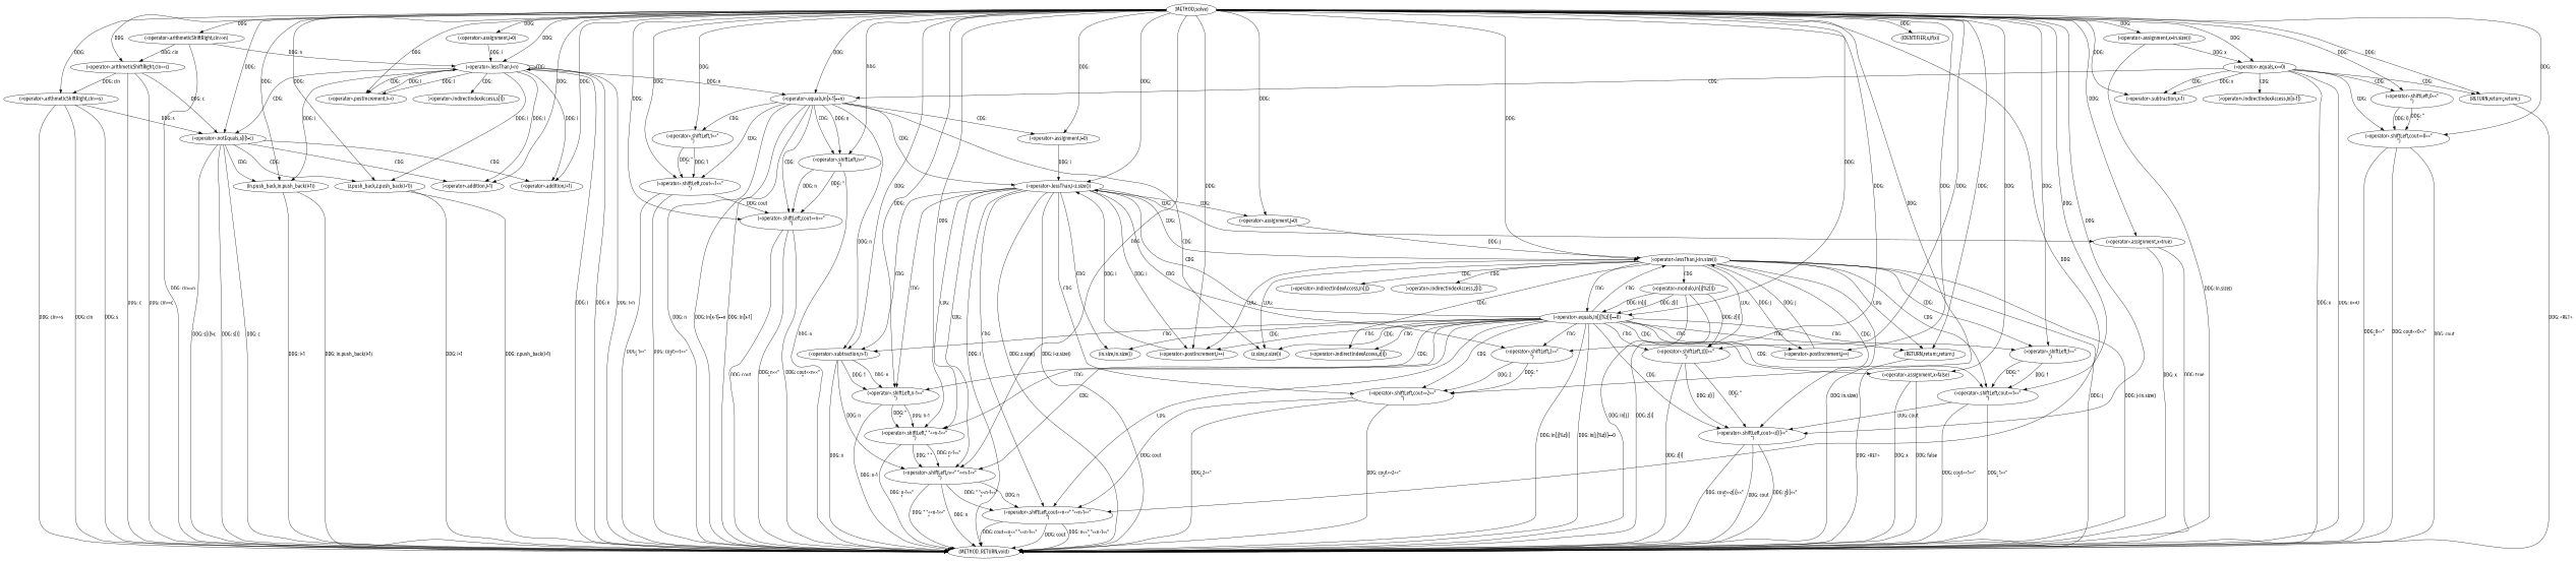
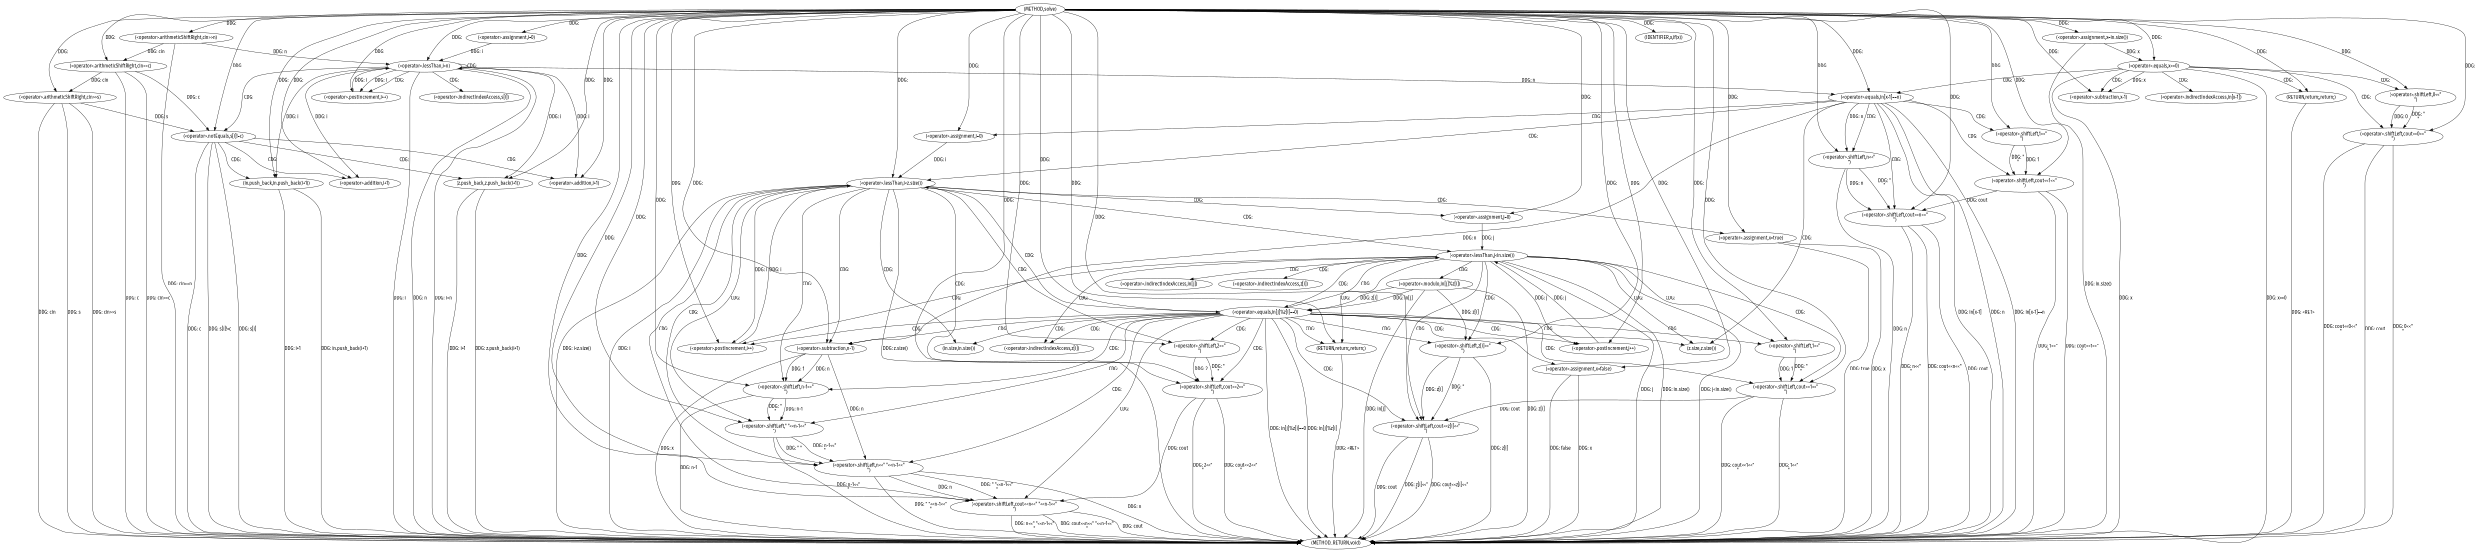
  digraph {
    fontname="Fira Sans"
    node [fontname="Fira Sans"]
    edge [fontname="Fira Sans"]
    n1 [label="(METHOD,solve)"]
    n2 [label="(<operator>.arithmeticShiftRight,cin>>n)"]
    n3 [label="(<operator>.arithmeticShiftRight,cin>>c)"]
    n4 [label="(<operator>.arithmeticShiftRight,cin>>s)"]
    n5 [label="(<operator>.assignment,x=in.size())"]
    n6 [label="(<operator>.assignment,i=0)"]
    n7 [label="(<operator>.lessThan,i<n)"]
    n8 [label="(<operator>.postIncrement,i++)"]
    n9 [label="(<operator>.equals,x==0)"]
    n10 [label="(<operator>.equals,in[x-1]==n)"]
    n11 [label="(<operator>.shiftLeft,cout<<0<<\"\n\")"]
    n12 [label="(RETURN,return;,return;)"]
    n13 [label="(<operator>.shiftLeft,cout<<2<<\"\n\")"]
    n14 [label="(<operator>.shiftLeft,cout<<n<<\" \"<<n-1<<\"\n\")"]
    n15 [label="(<operator>.notEquals,s[i]!=c)"]
    n16 [label="(<operator>.assignment,i=0)"]
    n17 [label="(<operator>.lessThan,i<z.size())"]
    n18 [label="(<operator>.postIncrement,i++)"]
    n19 [label="(<operator>.shiftLeft,cout<<1<<\"\n\")"]
    n20 [label="(<operator>.shiftLeft,cout<<n<<\"\n\")"]
    n21 [label="(in.push_back,in.push_back(i+1))"]
    n22 [label="(<operator>.shiftLeft,0<<\"\n\")"]
    n23 [label="(<operator>.subtraction,x-1)"]
    n24 [label="(<operator>.assignment,x=true)"]
    n25 [label="(<operator>.shiftLeft,2<<\"\n\")"]
    n26 [label="(<operator>.shiftLeft,n<<\" \"<<n-1<<\"\n\")"]
    n27 [label="(z.push_back,z.push_back(i+1))"]
    n28 [label="(<operator>.assignment,j=0)"]
    n29 [label="(<operator>.lessThan,j<in.size())"]
    n30 [label="(<operator>.postIncrement,j++)"]
    n31 [label="(IDENTIFIER,x,if(x))"]
    n32 [label="(<operator>.shiftLeft,\" \"<<n-1<<\"\n\")"]
    n33 [label="(<operator>.shiftLeft,1<<\"\n\")"]
    n34 [label="(<operator>.shiftLeft,n<<\"\n\")"]
    n35 [label="(<operator>.addition,i+1)"]
    n36 [label="(<operator>.shiftLeft,cout<<1<<\"\n\")"]
    n37 [label="(<operator>.shiftLeft,cout<<z[i]<<\"\n\")"]
    n38 [label="(RETURN,return;,return;)"]
    n39 [label="(<operator>.shiftLeft,n-1<<\"\n\")"]
    n40 [label="(<operator>.addition,i+1)"]
    n41 [label="(<operator>.equals,in[j]%z[i]==0)"]
    n42 [label="(<operator>.subtraction,n-1)"]
    n43 [label="(<operator>.assignment,x=false)"]
    n44 [label="(<operator>.shiftLeft,1<<\"\n\")"]
    n45 [label="(<operator>.shiftLeft,z[i]<<\"\n\")"]
    n46 [label="(METHOD_RETURN,void)"]
    n47 [label="(<operator>.indirectIndexAccess,s[i])"]
    n48 [label="(<operator>.indirectIndexAccess,in[x-1])"]
    n49 [label="(z.size,z.size())"]
    n50 [label="(in.size,in.size())"]
    n51 [label="(<operator>.modulo,in[j]%z[i])"]
    n52 [label="(<operator>.indirectIndexAccess,z[i])"]
    n53 [label="(<operator>.indirectIndexAccess,in[j])"]
    n54 [label="(<operator>.indirectIndexAccess,z[i])"]
    n1 -> n2 [label="DDG: "]
    n1 -> n3 [label="DDG: "]
    n1 -> n4 [label="DDG: "]
    n1 -> n5 [label="DDG: "]
    n1 -> n6 [label="DDG: "]
    n1 -> n7 [label="DDG: "]
    n1 -> n8 [label="DDG: "]
    n1 -> n9 [label="DDG: "]
    n1 -> n10 [label="DDG: "]
    n1 -> n11 [label="DDG: "]
    n1 -> n12 [label="DDG: "]
    n1 -> n13 [label="DDG: "]
    n1 -> n14 [label="DDG: "]
    n1 -> n15 [label="DDG: "]
    n1 -> n16 [label="DDG: "]
    n1 -> n17 [label="DDG: "]
    n1 -> n18 [label="DDG: "]
    n1 -> n19 [label="DDG: "]
    n1 -> n20 [label="DDG: "]
    n1 -> n21 [label="DDG: "]
    n1 -> n22 [label="DDG: "]
    n1 -> n23 [label="DDG: "]
    n1 -> n24 [label="DDG: "]
    n1 -> n25 [label="DDG: "]
    n1 -> n26 [label="DDG: "]
    n1 -> n27 [label="DDG: "]
    n1 -> n28 [label="DDG: "]
-   n1 -> n29 [label="DDG: "]
    n1 -> n30 [label="DDG: "]
    n1 -> n31 [label="DDG: "]
    n1 -> n32 [label="DDG: "]
    n1 -> n33 [label="DDG: "]
    n1 -> n34 [label="DDG: "]
    n1 -> n35 [label="DDG: "]
    n1 -> n36 [label="DDG: "]
    n1 -> n37 [label="DDG: "]
    n1 -> n38 [label="DDG: "]
    n1 -> n39 [label="DDG: "]
    n1 -> n40 [label="DDG: "]
    n1 -> n41 [label="DDG: "]
    n1 -> n42 [label="DDG: "]
    n1 -> n43 [label="DDG: "]
    n1 -> n44 [label="DDG: "]
    n1 -> n45 [label="DDG: "]
    n2 -> n3 [label="DDG: cin"]
    n2 -> n7 [label="DDG: n"]
    n2 -> n46 [label="DDG: cin>>n"]
    n3 -> n4 [label="DDG: cin"]
    n3 -> n15 [label="DDG: c"]
    n3 -> n46 [label="DDG: c"]
    n3 -> n46 [label="DDG: cin>>c"]
    n4 -> n15 [label="DDG: s"]
    n4 -> n46 [label="DDG: cin"]
    n4 -> n46 [label="DDG: s"]
    n4 -> n46 [label="DDG: cin>>s"]
    n5 -> n9 [label="DDG: x"]
    n5 -> n46 [label="DDG: in.size()"]
    n6 -> n7 [label="DDG: i"]
    n7 -> n7 [label="CDG: "]
    n7 -> n8 [label="DDG: i"]
    n7 -> n8 [label="CDG: "]
    n7 -> n10 [label="DDG: n"]
    n7 -> n15 [label="CDG: "]
    n7 -> n21 [label="DDG: i"]
    n7 -> n27 [label="DDG: i"]
    n7 -> n35 [label="DDG: i"]
    n7 -> n40 [label="DDG: i"]
    n7 -> n46 [label="DDG: i"]
    n7 -> n46 [label="DDG: n"]
    n7 -> n46 [label="DDG: i<n"]
    n7 -> n47 [label="CDG: "]
    n8 -> n7 [label="DDG: i"]
    n9 -> n10 [label="CDG: "]
    n9 -> n11 [label="CDG: "]
    n9 -> n12 [label="CDG: "]
    n9 -> n22 [label="CDG: "]
    n9 -> n23 [label="DDG: x"]
    n9 -> n23 [label="CDG: "]
    n9 -> n46 [label="DDG: x"]
    n9 -> n46 [label="DDG: x==0"]
    n9 -> n48 [label="CDG: "]
    n10 -> n16 [label="CDG: "]
    n10 -> n17 [label="CDG: "]
    n10 -> n19 [label="CDG: "]
    n10 -> n20 [label="CDG: "]
    n10 -> n33 [label="CDG: "]
    n10 -> n34 [label="DDG: n"]
    n10 -> n34 [label="CDG: "]
    n10 -> n42 [label="DDG: n"]
    n10 -> n46 [label="DDG: in[x-1]"]
    n10 -> n46 [label="DDG: n"]
    n10 -> n46 [label="DDG: in[x-1]==n"]
    n10 -> n49 [label="CDG: "]
    n11 -> n46 [label="DDG: cout"]
    n11 -> n46 [label="DDG: 0<<\"\n\""]
    n11 -> n46 [label="DDG: cout<<0<<\"\n\""]
    n12 -> n46 [label="DDG: <RET>"]
    n13 -> n14 [label="DDG: cout"]
    n13 -> n46 [label="DDG: 2<<\"\n\""]
    n13 -> n46 [label="DDG: cout<<2<<\"\n\""]
    n14 -> n46 [label="DDG: cout"]
    n14 -> n46 [label="DDG: n<<\" \"<<n-1<<\"\n\""]
    n14 -> n46 [label="DDG: cout<<n<<\" \"<<n-1<<\"\n\""]
    n15 -> n21 [label="CDG: "]
    n15 -> n27 [label="CDG: "]
    n15 -> n35 [label="CDG: "]
    n15 -> n40 [label="CDG: "]
    n15 -> n46 [label="DDG: s[i]"]
    n15 -> n46 [label="DDG: c"]
    n15 -> n46 [label="DDG: s[i]!=c"]
    n16 -> n17 [label="DDG: i"]
    n17 -> n13 [label="CDG: "]
    n17 -> n14 [label="CDG: "]
    n17 -> n18 [label="DDG: i"]
    n17 -> n24 [label="CDG: "]
    n17 -> n25 [label="CDG: "]
    n17 -> n26 [label="CDG: "]
    n17 -> n28 [label="CDG: "]
    n17 -> n29 [label="CDG: "]
    n17 -> n32 [label="CDG: "]
    n17 -> n39 [label="CDG: "]
    n17 -> n42 [label="CDG: "]
    n17 -> n46 [label="DDG: i"]
    n17 -> n46 [label="DDG: z.size()"]
    n17 -> n46 [label="DDG: i<z.size()"]
    n17 -> n50 [label="CDG: "]
    n18 -> n17 [label="DDG: i"]
    n19 -> n20 [label="DDG: cout"]
    n19 -> n46 [label="DDG: 1<<\"\n\""]
    n19 -> n46 [label="DDG: cout<<1<<\"\n\""]
    n20 -> n46 [label="DDG: cout"]
    n20 -> n46 [label="DDG: n<<\"\n\""]
    n20 -> n46 [label="DDG: cout<<n<<\"\n\""]
    n21 -> n46 [label="DDG: i+1"]
    n21 -> n46 [label="DDG: in.push_back(i+1)"]
    n22 -> n11 [label="DDG: 0"]
    n22 -> n11 [label="DDG: \"\n\""]
    n24 -> n46 [label="DDG: x"]
    n24 -> n46 [label="DDG: true"]
    n25 -> n13 [label="DDG: \"\n\""]
    n25 -> n13 [label="DDG: 2"]
    n26 -> n14 [label="DDG: \" \"<<n-1<<\"\n\""]
    n26 -> n14 [label="DDG: n"]
    n26 -> n46 [label="DDG: n"]
    n26 -> n46 [label="DDG: \" \"<<n-1<<\"\n\""]
    n27 -> n46 [label="DDG: i+1"]
    n27 -> n46 [label="DDG: z.push_back(i+1)"]
    n28 -> n29 [label="DDG: j"]
    n29 -> n18 [label="CDG: "]
    n29 -> n30 [label="DDG: j"]
    n29 -> n36 [label="CDG: "]
    n29 -> n37 [label="CDG: "]
    n29 -> n38 [label="CDG: "]
    n29 -> n41 [label="CDG: "]
    n29 -> n44 [label="CDG: "]
    n29 -> n45 [label="CDG: "]
    n29 -> n46 [label="DDG: j"]
    n29 -> n46 [label="DDG: in.size()"]
    n29 -> n46 [label="DDG: j<in.size()"]
    n29 -> n49 [label="CDG: "]
    n29 -> n51 [label="CDG: "]
    n29 -> n52 [label="CDG: "]
    n29 -> n53 [label="CDG: "]
    n29 -> n54 [label="CDG: "]
    n30 -> n29 [label="DDG: j"]
    n32 -> n26 [label="DDG: \" \""]
    n32 -> n26 [label="DDG: n-1<<\"\n\""]
    n32 -> n46 [label="DDG: n-1<<\"\n\""]
    n33 -> n19 [label="DDG: 1"]
    n33 -> n19 [label="DDG: \"\n\""]
    n34 -> n20 [label="DDG: \"\n\""]
    n34 -> n20 [label="DDG: n"]
    n34 -> n46 [label="DDG: n"]
    n36 -> n37 [label="DDG: cout"]
    n36 -> n46 [label="DDG: 1<<\"\n\""]
    n36 -> n46 [label="DDG: cout<<1<<\"\n\""]
    n37 -> n46 [label="DDG: cout"]
    n37 -> n46 [label="DDG: z[i]<<\"\n\""]
    n37 -> n46 [label="DDG: cout<<z[i]<<\"\n\""]
    n38 -> n46 [label="DDG: <RET>"]
    n39 -> n32 [label="DDG: n-1"]
    n39 -> n32 [label="DDG: \"\n\""]
    n39 -> n46 [label="DDG: n-1"]
    n41 -> n13 [label="CDG: "]
    n41 -> n14 [label="CDG: "]
    n41 -> n17 [label="CDG: "]
    n41 -> n18 [label="CDG: "]
    n41 -> n25 [label="CDG: "]
    n41 -> n26 [label="CDG: "]
    n41 -> n29 [label="CDG: "]
    n41 -> n30 [label="CDG: "]
    n41 -> n32 [label="CDG: "]
    n41 -> n36 [label="CDG: "]
    n41 -> n37 [label="CDG: "]
    n41 -> n38 [label="CDG: "]
    n41 -> n39 [label="CDG: "]
    n41 -> n42 [label="CDG: "]
    n41 -> n43 [label="CDG: "]
    n41 -> n44 [label="CDG: "]
    n41 -> n45 [label="CDG: "]
    n41 -> n46 [label="DDG: in[j]%z[i]"]
    n41 -> n46 [label="DDG: in[j]%z[i]==0"]
    n41 -> n49 [label="CDG: "]
    n41 -> n50 [label="CDG: "]
    n41 -> n52 [label="CDG: "]
    n42 -> n26 [label="DDG: n"]
    n42 -> n39 [label="DDG: n"]
    n42 -> n39 [label="DDG: 1"]
    n42 -> n46 [label="DDG: x"]
    n43 -> n46 [label="DDG: x"]
    n43 -> n46 [label="DDG: false"]
    n44 -> n36 [label="DDG: 1"]
    n44 -> n36 [label="DDG: \"\n\""]
    n45 -> n37 [label="DDG: \"\n\""]
    n45 -> n37 [label="DDG: z[i]"]
    n45 -> n46 [label="DDG: z[i]"]
    n51 -> n41 [label="DDG: z[i]"]
    n51 -> n41 [label="DDG: in[j]"]
    n51 -> n45 [label="DDG: z[i]"]
    n51 -> n46 [label="DDG: in[j]"]
    n51 -> n46 [label="DDG: z[i]"]
  }
